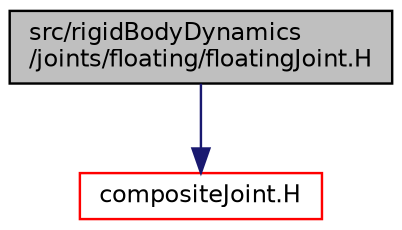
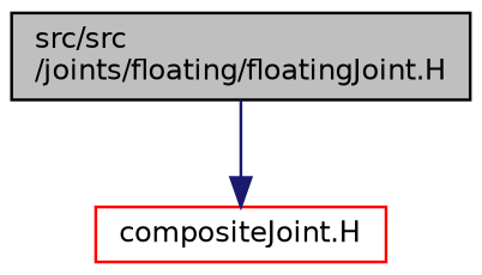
  digraph {
    node [fontname=Helvetica fontsize=10 shape=record]
-   n1 [color=black fillcolor=grey75 fontcolor=black height=0.2 label="src/rigidBodyDynamics\l/joints/floating/floatingJoint.H" style=filled width=0.4]
+   n1 [color=black fillcolor=grey75 fontcolor=black height=0.2 label="src/src\l/joints/floating/floatingJoint.H" style=filled width=0.4]
    n2 [color=red height=0.2 label="compositeJoint.H" width=0.4]
    n1 -> n2 [color=midnightblue fontname=Helvetica fontsize=10 labelfontname=Helvetica labelfontsize=10 style=solid]
  }
